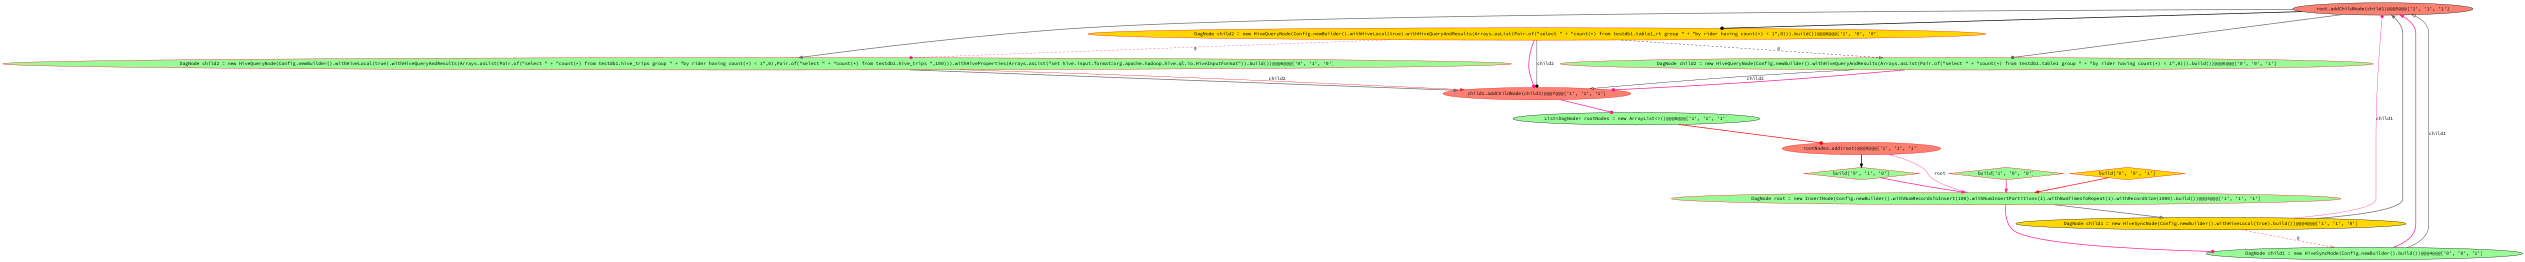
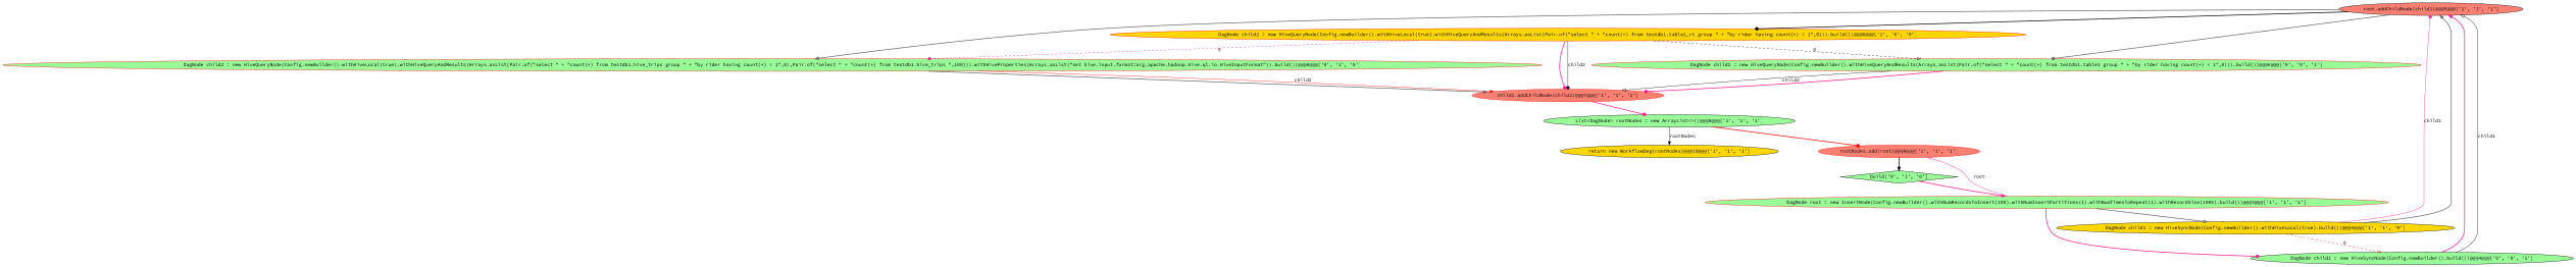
  digraph {
    fontname="Source Code Pro"
    node [color=red fillcolor=palegreen fontname="Source Code Pro" shape=ellipse style=filled]
    edge [arrowhead=normal color=deeppink fontname="Source Code Pro" style=bold]
    n1 [color=black fillcolor=salmon label="root.addChildNode(child1)@@@5@@@['1', '1', '1']"]
    n2 [label="DagNode child2 = new HiveQueryNode(Config.newBuilder().withHiveLocal(true).withHiveQueryAndResults(Arrays.asList(Pair.of(\"select \" + \"count(*) from testdb1.hive_trips group \" + \"by rider having count(*) < 1\",0),Pair.of(\"select \" + \"count(*) from testdb1.hive_trips \",100))).withHiveProperties(Arrays.asList(\"set hive.input.format=org.apache.hadoop.hive.ql.io.HiveInputFormat\")).build())@@@6@@@['0', '1', '0']"]
    n3 [fillcolor=gold label="DagNode child2 = new HiveQueryNode(Config.newBuilder().withHiveLocal(true).withHiveQueryAndResults(Arrays.asList(Pair.of(\"select \" + \"count(*) from testdb1.table1_rt group \" + \"by rider having count(*) < 1\",0))).build())@@@6@@@['1', '0', '0']"]
    n4 [label="DagNode child2 = new HiveQueryNode(Config.newBuilder().withHiveQueryAndResults(Arrays.asList(Pair.of(\"select \" + \"count(*) from testdb1.table1 group \" + \"by rider having count(*) < 1\",0))).build())@@@6@@@['0', '0', '1']"]
    n5 [fillcolor=salmon label="child1.addChildNode(child2)@@@7@@@['1', '1', '1']"]
    n6 [color=black label="List<DagNode> rootNodes = new ArrayList<>()@@@8@@@['1', '1', '1']"]
-   n8 [label="build['0', '1', '0']" shape=diamond]
+   n7 [color=black fillcolor=gold label="return new WorkflowDag(rootNodes)@@@10@@@['1', '1', '1']"]
+   n8 [color=black label="build['0', '1', '0']" shape=diamond]
    n9 [label="DagNode root = new InsertNode(Config.newBuilder().withNumRecordsToInsert(100).withNumInsertPartitions(1).withNumTimesToRepeat(1).withRecordSize(1000).build())@@@3@@@['1', '1', '1']"]
    n10 [fillcolor=salmon label="rootNodes.add(root)@@@9@@@['1', '1', '1']"]
    n11 [color=black fillcolor=gold label="DagNode child1 = new HiveSyncNode(Config.newBuilder().withHiveLocal(true).build())@@@4@@@['1', '1', '0']"]
    n12 [color=black label="DagNode child1 = new HiveSyncNode(Config.newBuilder().build())@@@4@@@['0', '0', '1']"]
-   n13 [label="build['1', '0', '0']" shape=diamond]
-   n14 [fillcolor=gold label="build['0', '0', '1']" shape=diamond]
    n1 -> n2 [color=gray40]
    n1 -> n3 [arrowhead=dot color=black]
    n1 -> n4 [arrowhead=dot color=gray40]
    n2 -> n5 [color=gray40]
    n2 -> n5 [color=red label=child2 style=solid]
    n3 -> n2 [arrowhead=dot label=0 style=dashed]
    n3 -> n4 [arrowhead=onormal color=black label=0 style=dashed]
    n3 -> n5 [arrowhead=dot]
    n3 -> n5 [arrowhead=dot color=black label=child2 style=solid]
    n4 -> n5 [arrowhead=onormal color=black label=child2 style=solid]
    n4 -> n5 [arrowhead=dot]
    n5 -> n6 [arrowhead=dot]
+   n6 -> n7 [color=black label=rootNodes style=solid]
    n6 -> n10 [arrowhead=dot color=red]
    n8 -> n9
    n9 -> n10 [arrowhead=onormal label=root style=solid]
    n9 -> n11 [arrowhead=onormal color=gray40]
    n9 -> n12 [arrowhead=dot]
    n10 -> n8 [color=black]
    n11 -> n1 [arrowhead=dot label=child1 style=solid]
    n11 -> n1 [color=gray40]
    n11 -> n12 [arrowhead=onormal color=red label=0 style=dashed]
    n12 -> n1
    n12 -> n1 [arrowhead=onormal color=black label=child1 style=solid]
-   n13 -> n9
-   n14 -> n9 [color=red]
  }
